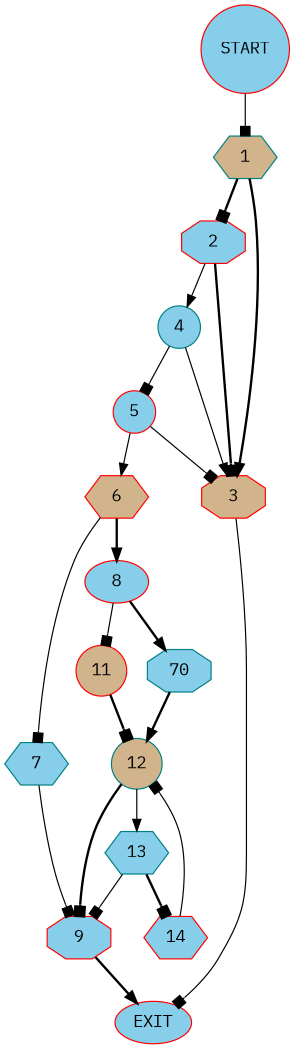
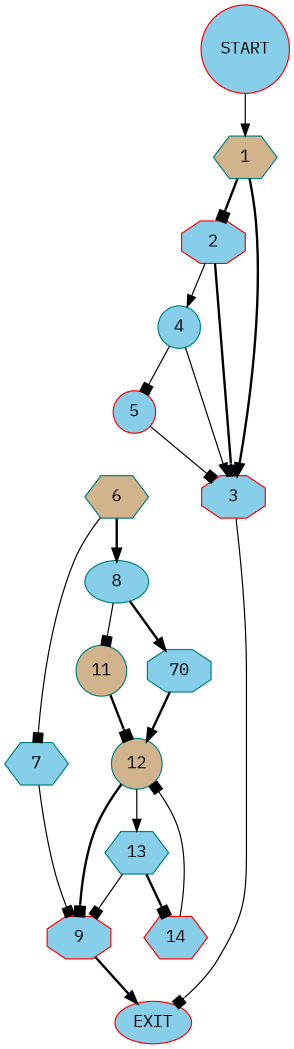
  digraph {
    fontname="IBM Plex Mono"
    node [color=red fillcolor=skyblue fontname="IBM Plex Mono" shape=circle style=filled]
    edge [arrowhead=box fontname="IBM Plex Mono" style=solid]
    n1 [label=START]
    1 [color=teal fillcolor=tan shape=hexagon]
    2 [shape=octagon]
-   3 [fillcolor=tan shape=octagon]
+   3 [shape=octagon]
    n5 [label=EXIT shape=ellipse]
    4 [color=teal]
    5
-   6 [fillcolor=tan shape=hexagon]
+   6 [color=teal fillcolor=tan shape=hexagon]
    7 [color=teal shape=hexagon]
-   8 [shape=ellipse]
+   8 [color=teal shape=ellipse]
    9 [shape=octagon]
    n12 [color=teal label=70 shape=octagon]
-   11 [fillcolor=tan]
+   11 [color=teal fillcolor=tan]
    12 [color=teal fillcolor=tan]
    13 [color=teal shape=hexagon]
    14 [shape=hexagon]
-   n1 -> 1
+   n1 -> 1 [arrowhead=normal]
    1 -> 2 [style=bold]
    1 -> 3 [arrowhead=normal style=bold]
    2 -> 3 [style=bold]
    2 -> 4 [arrowhead=normal]
    3 -> n5
    4 -> 3 [arrowhead=normal]
    4 -> 5
    5 -> 3
-   5 -> 6 [arrowhead=normal]
    6 -> 7
    6 -> 8 [arrowhead=normal style=bold]
    7 -> 9
    8 -> n12 [arrowhead=normal style=bold]
    8 -> 11
    9 -> n5 [arrowhead=normal style=bold]
    n12 -> 12 [arrowhead=normal style=bold]
    11 -> 12 [style=bold]
    12 -> 9 [style=bold]
    12 -> 13 [arrowhead=normal]
    13 -> 9
    13 -> 14 [style=bold]
    14 -> 12
  }
